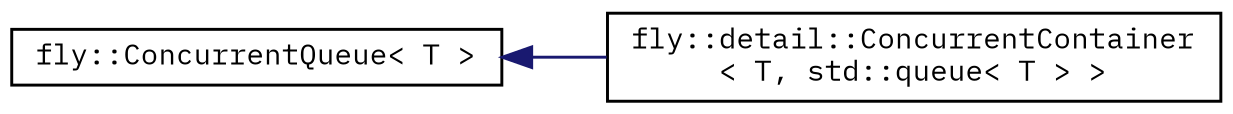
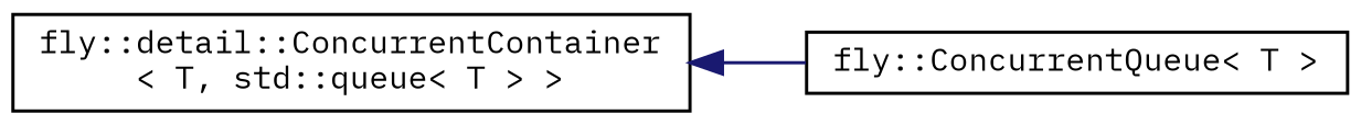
  digraph {
    rankdir=LR
    fontname="IBM Plex Mono"
    node [color=black fillcolor=white fontname="IBM Plex Mono" fontsize=10 shape=record style=filled]
    n1 [height=0.2 label="fly::detail::ConcurrentContainer\l\< T, std::queue\< T \> \>" width=0.4]
    n2 [height=0.2 label="fly::ConcurrentQueue\< T \>" width=0.4]
-   n2 -> n1 [color=midnightblue dir=back fontname="IBM Plex Mono" fontsize=10 labelfontname=Helvetica labelfontsize=10 style=solid]
+   n1 -> n2 [color=midnightblue dir=back fontname="IBM Plex Mono" fontsize=10 labelfontname=Helvetica labelfontsize=10 style=solid]
  }
